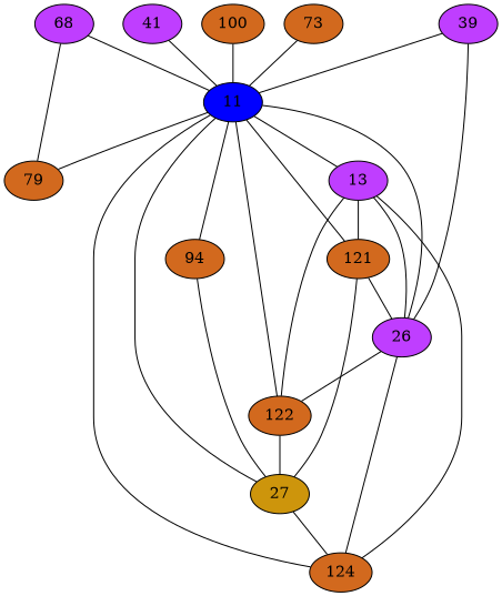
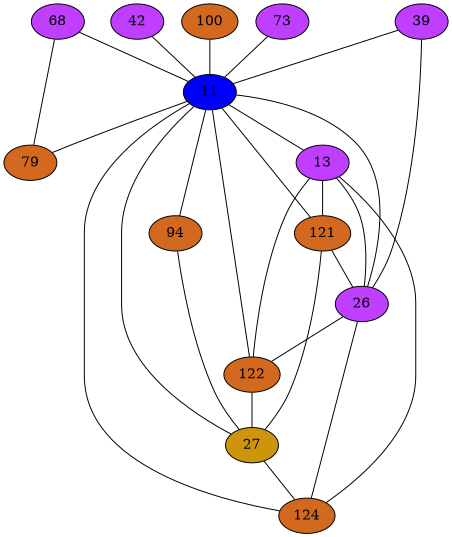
  strict graph {
    node [fillcolor=chocolate style=filled]
    n1 [label=100]
    n2 [fillcolor=blue1 label=11]
    n3 [label=79]
    n4 [label=121]
    n5 [fillcolor=darkorchid1 label=13]
    n6 [fillcolor=darkorchid1 label=26]
    n7 [label=122]
    n8 [fillcolor=darkgoldenrod3 label=27]
    n9 [label=124]
    n10 [label=94]
    n11 [fillcolor=darkorchid1 label=68]
    n12 [fillcolor=darkorchid1 label=39]
-   n13 [label=73]
-   n14 [fillcolor=darkorchid1 label=41]
+   n13 [fillcolor=darkorchid1 label=73]
+   n14 [fillcolor=darkorchid1 label=42]
    n1 -- n2
    n2 -- n3
    n2 -- n4
    n2 -- n5
    n2 -- n6
    n2 -- n7
    n2 -- n8
    n2 -- n9
    n2 -- n10
    n4 -- n6
    n4 -- n8
    n5 -- n4
    n5 -- n6
    n5 -- n7
    n5 -- n9
    n6 -- n7
    n6 -- n9
    n7 -- n8
    n8 -- n9
    n10 -- n8
    n11 -- n2
    n11 -- n3
    n12 -- n2
    n12 -- n6
    n13 -- n2
    n14 -- n2
  }
